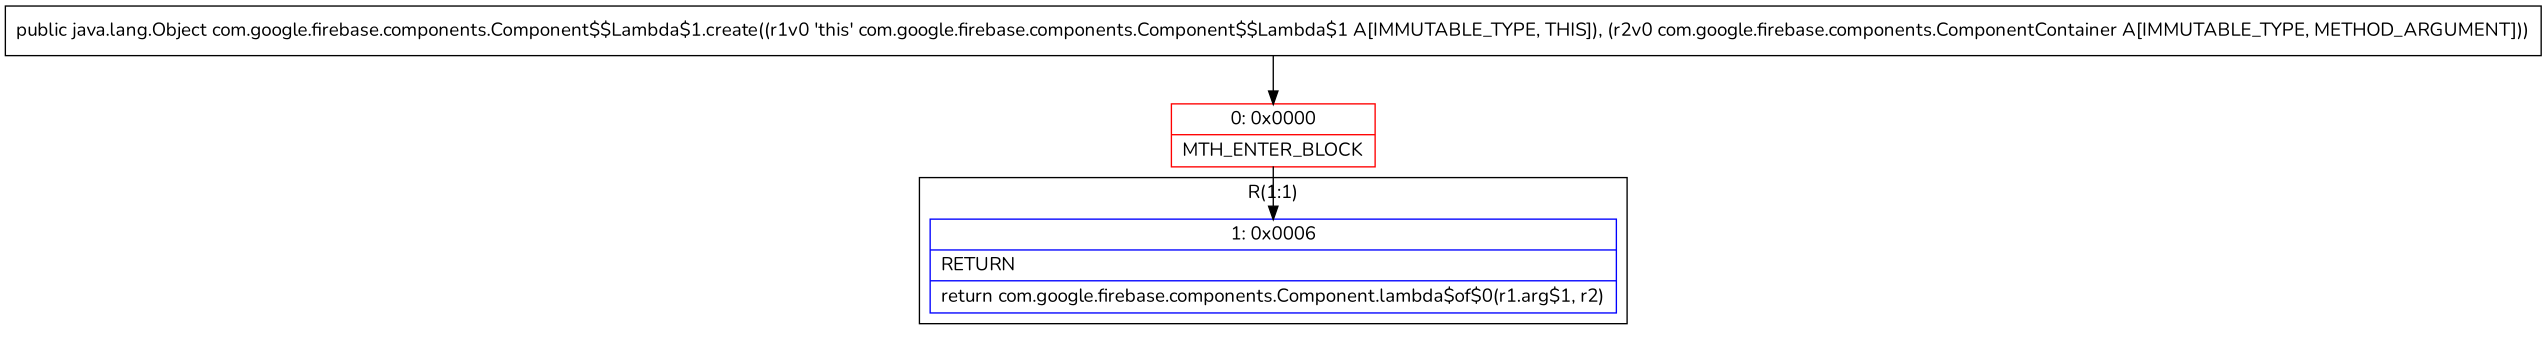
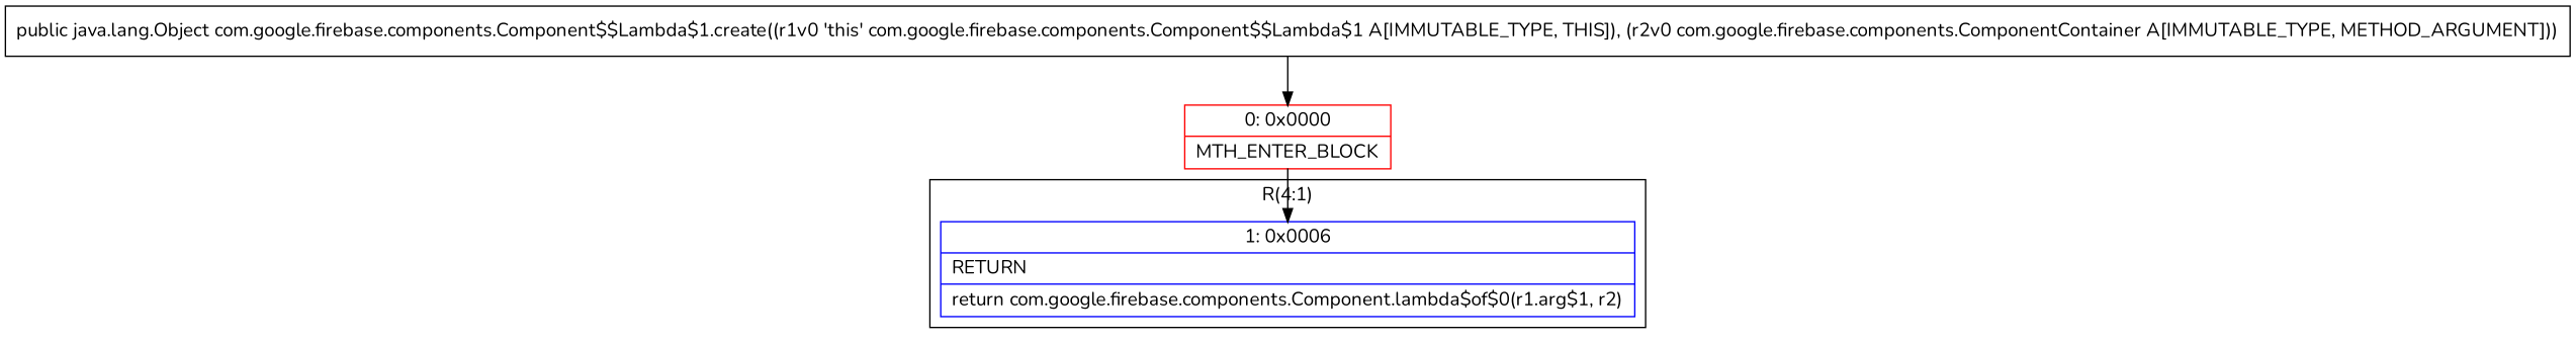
  digraph {
    fontname=Nunito
    node [shape=record fontname=Nunito]
    edge [fontname=Nunito]
    n1 [color=blue label="{1\:\ 0x0006|RETURN\l|return com.google.firebase.components.Component.lambda$of$0(r1.arg$1, r2)\l}"]
    n2 [color=red label="{0\:\ 0x0000|MTH_ENTER_BLOCK\l}"]
    n3 [label="{public java.lang.Object com.google.firebase.components.Component$$Lambda$1.create((r1v0 'this' com.google.firebase.components.Component$$Lambda$1 A[IMMUTABLE_TYPE, THIS]), (r2v0 com.google.firebase.components.ComponentContainer A[IMMUTABLE_TYPE, METHOD_ARGUMENT])) }"]
    subgraph cluster_1 {
-     label="R(1:1)"
+     label="R(4:1)"
      n1
    }
    n2 -> n1
    n3 -> n2
  }
